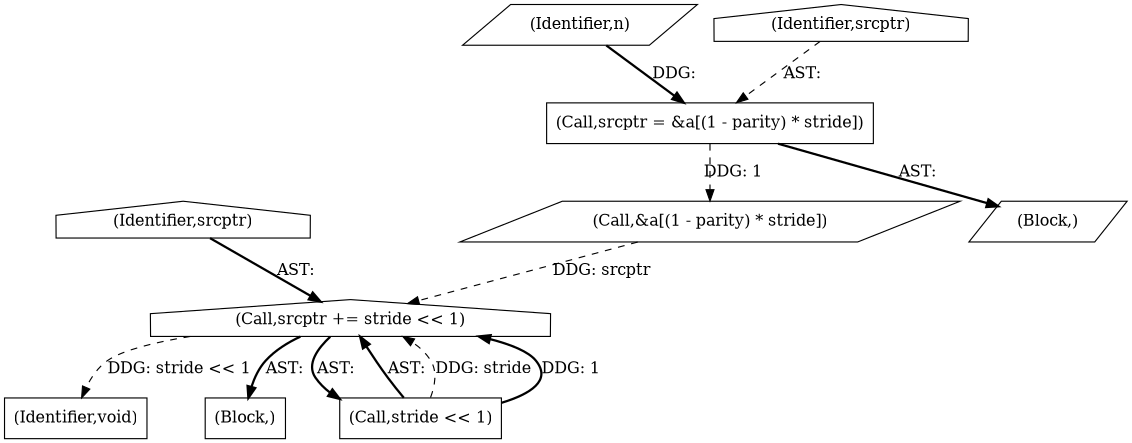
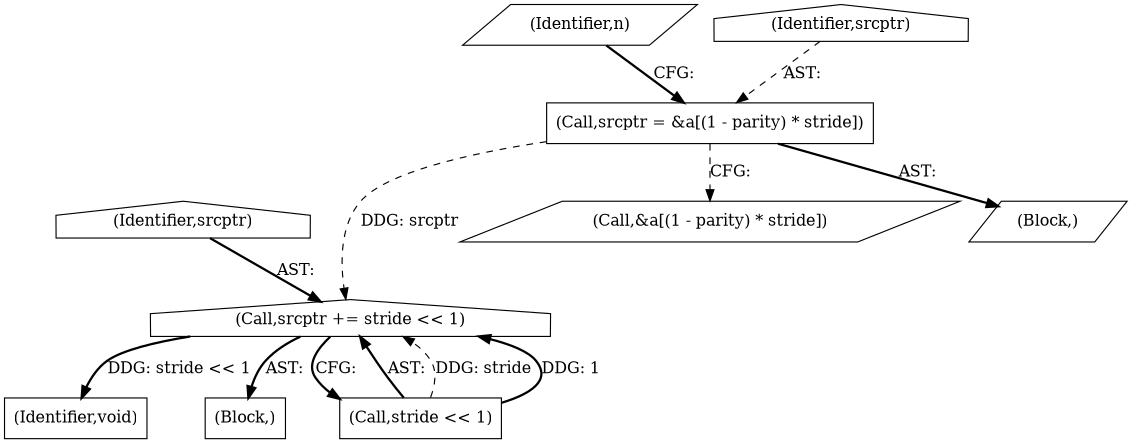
  digraph {
    node [shape=box]
    edge [style=bold]
    n1 [label="(Call,srcptr = &a[(1 - parity) * stride])"]
    n2 [label="(Call,srcptr += stride << 1)" shape=house]
    n3 [label="(Call,&a[(1 - parity) * stride])" shape=parallelogram]
    n4 [label="(Block,)" shape=parallelogram]
    n5 [label="(Identifier,void)"]
    n6 [label="(Block,)"]
    n7 [label="(Call,stride << 1)"]
    n8 [label="(Identifier,srcptr)" shape=house]
    n9 [label="(Identifier,n)" shape=parallelogram]
    n10 [label="(Identifier,srcptr)" shape=house]
-   n3 -> n2 [label="DDG: srcptr" style=dashed]
-   n1 -> n3 [label="DDG: 1" style=dashed]
+   n1 -> n2 [label="DDG: srcptr" style=dashed]
+   n1 -> n3 [label="CFG: " style=dashed]
    n1 -> n4 [label="AST: "]
-   n2 -> n5 [label="DDG: stride << 1" style=dashed]
+   n2 -> n5 [label="DDG: stride << 1"]
    n2 -> n6 [label="AST: "]
-   n2 -> n7 [label="AST: "]
+   n2 -> n7 [label="CFG: "]
    n7 -> n2 [label="AST: "]
    n7 -> n2 [label="DDG: stride" style=dashed]
    n7 -> n2 [label="DDG: 1"]
    n8 -> n2 [label="AST: "]
-   n9 -> n1 [label="DDG: "]
+   n9 -> n1 [label="CFG: "]
    n10 -> n1 [label="AST: " style=dashed]
  }
